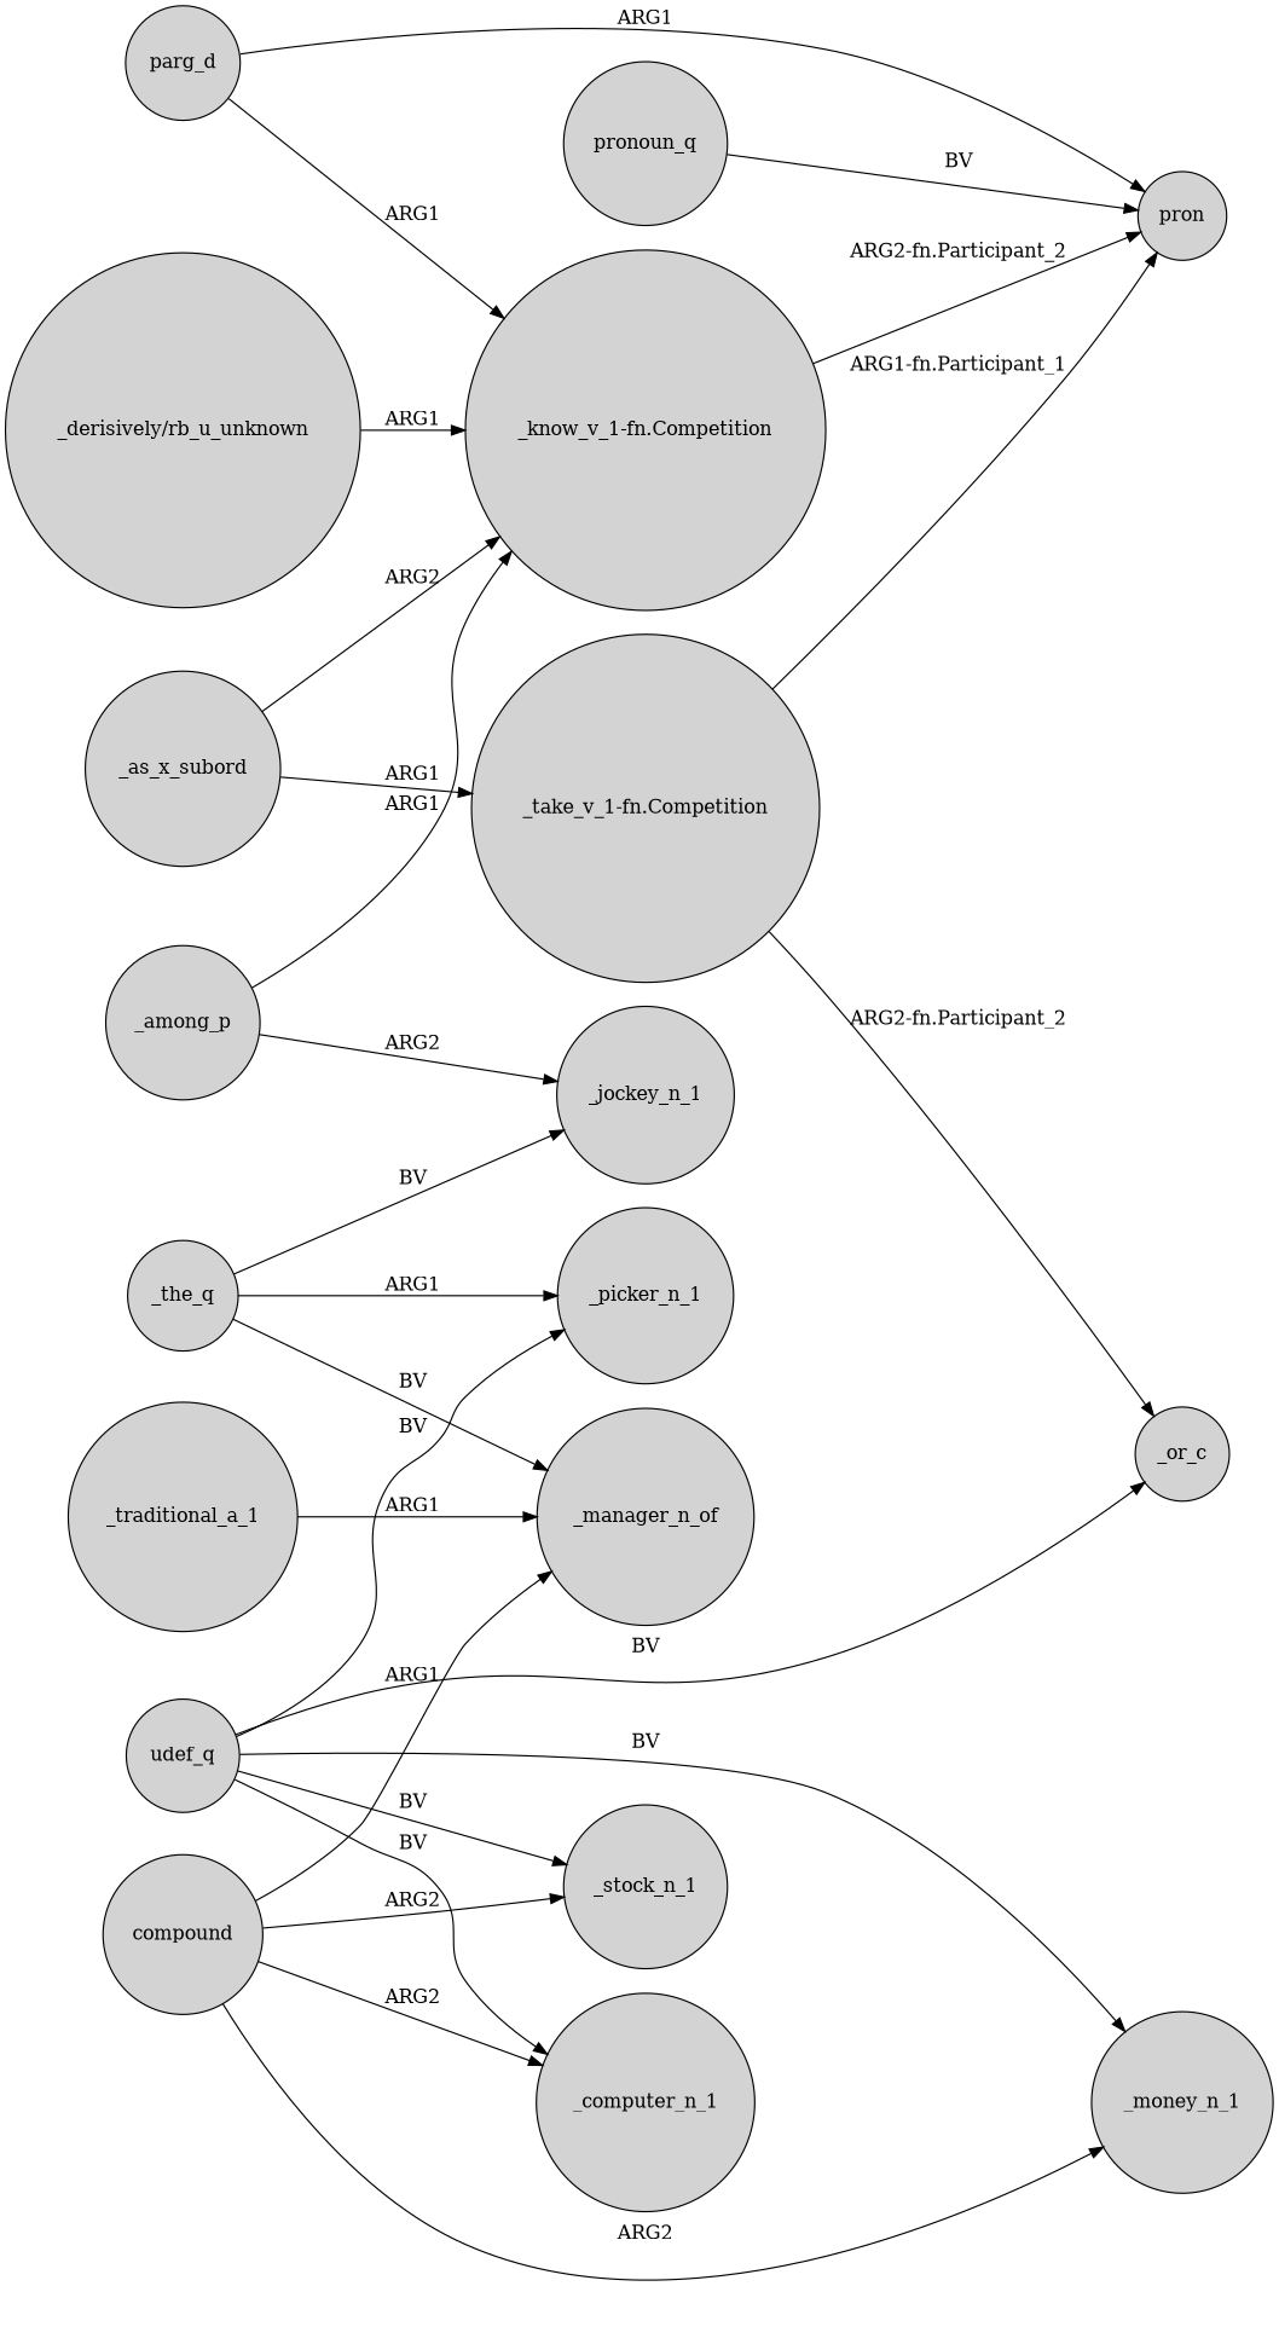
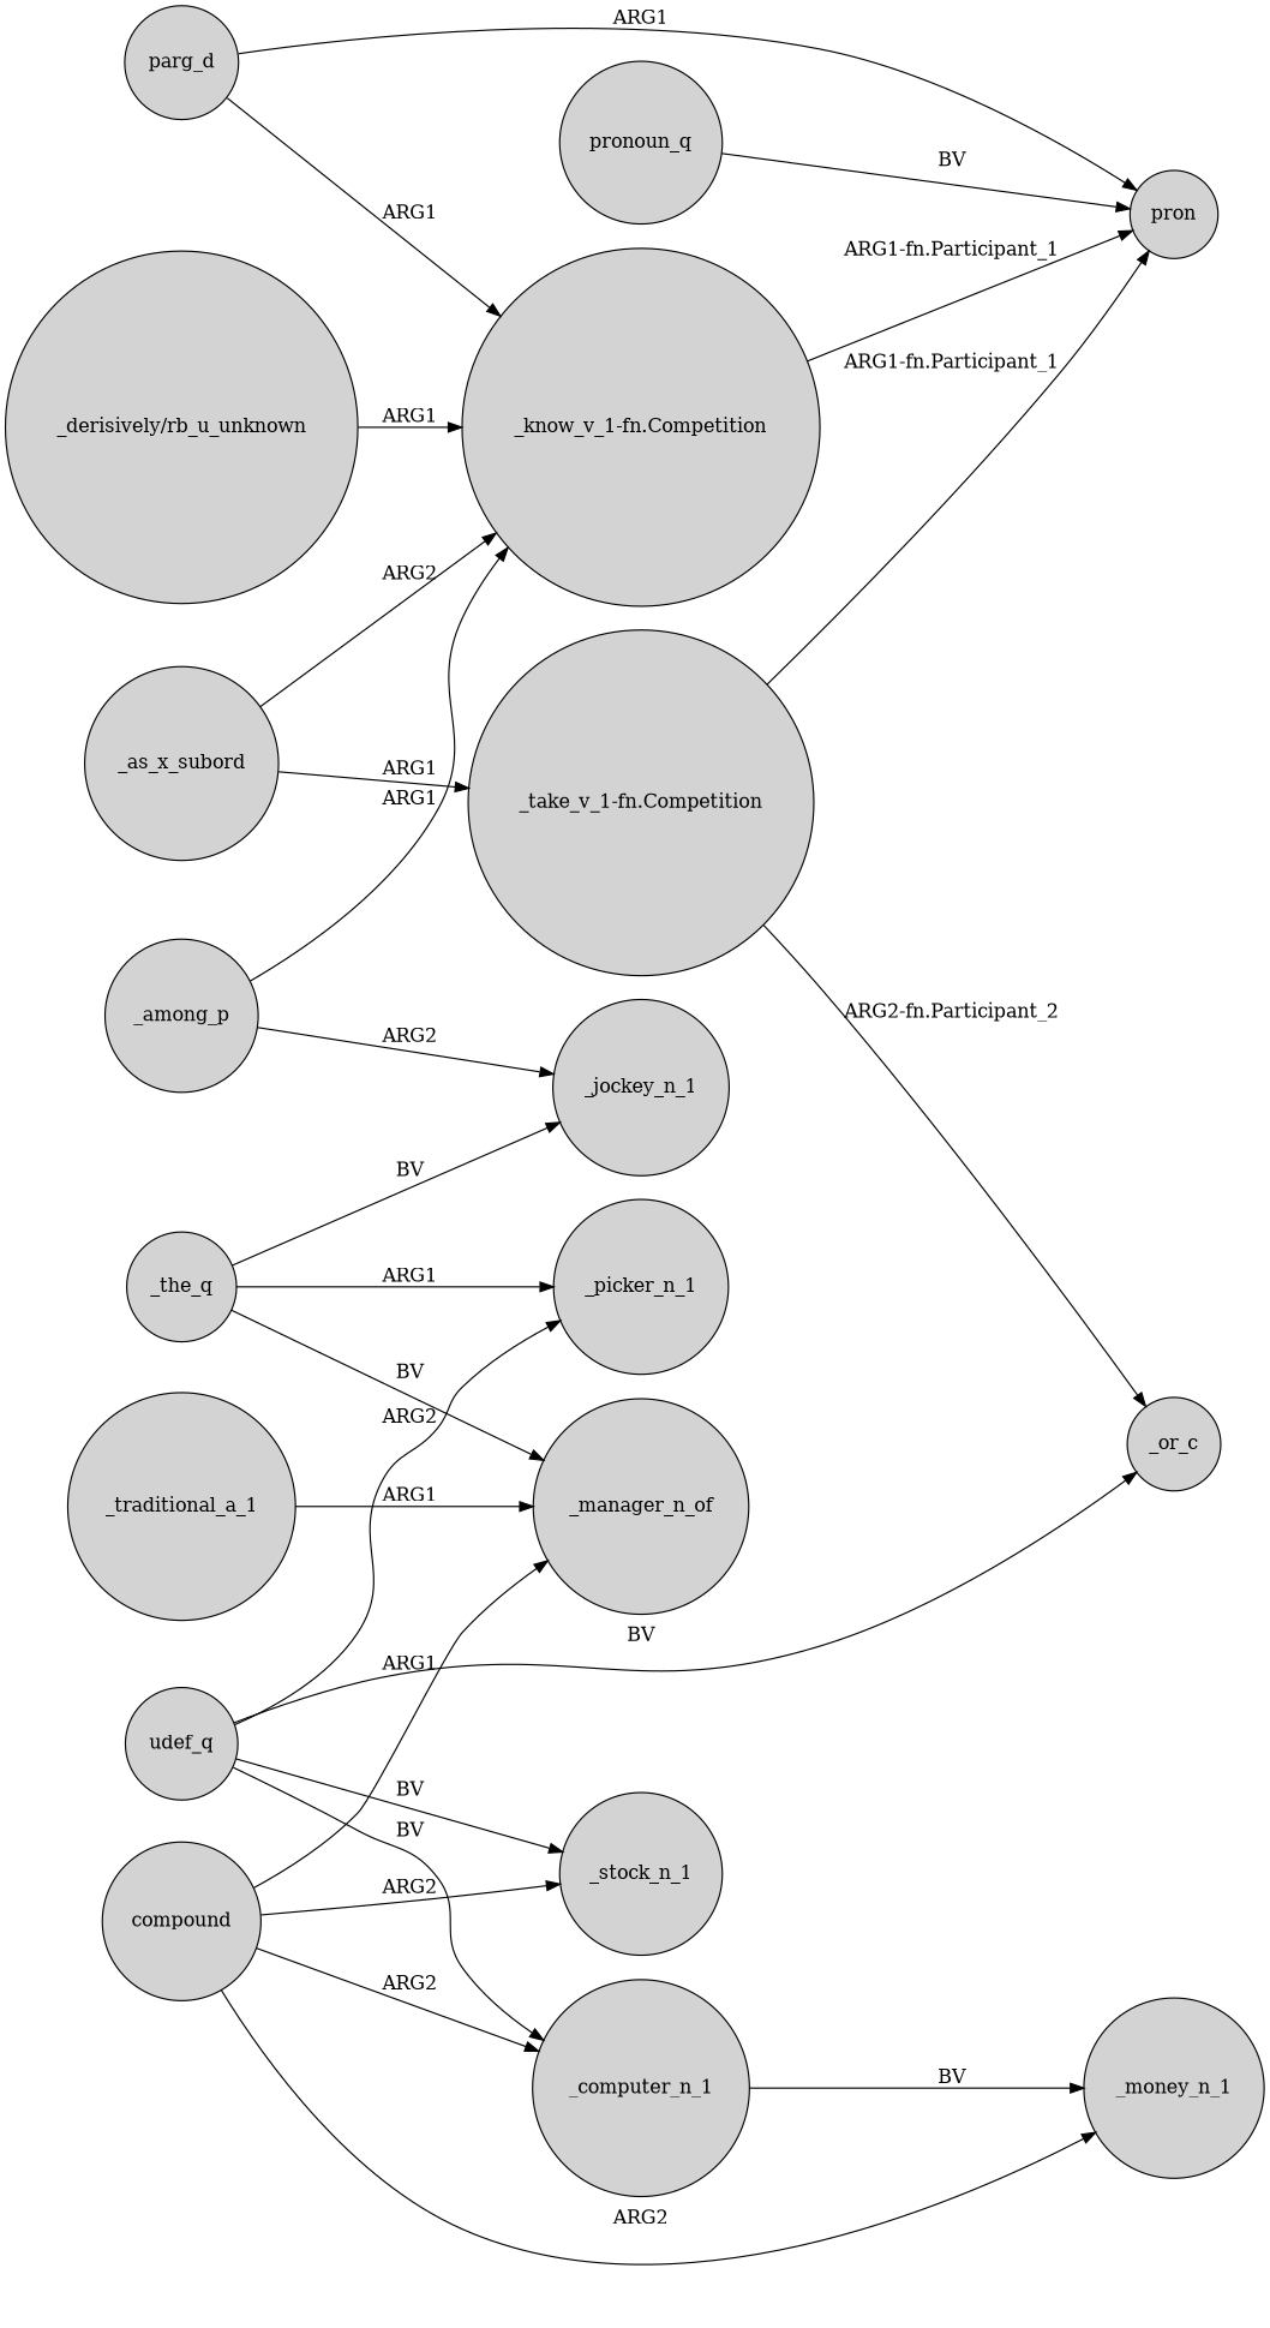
  digraph {
    rankdir=LR
    node [shape=circle style=filled]
    _among_p
    "_know_v_1-fn.Competition"
    _jockey_n_1
    pron
    udef_q
    _picker_n_1
    _computer_n_1
    _or_c
    _stock_n_1
    _money_n_1
    compound
    _manager_n_of
    parg_d
    _the_q
    pronoun_q
    _as_x_subord
    "_take_v_1-fn.Competition"
    _traditional_a_1
    "_derisively/rb_u_unknown"
    _among_p -> "_know_v_1-fn.Competition" [label=ARG1]
    _among_p -> _jockey_n_1 [label=ARG2]
-   "_know_v_1-fn.Competition" -> pron [label="ARG2-fn.Participant_2"]
-   udef_q -> _picker_n_1 [label=BV]
+   "_know_v_1-fn.Competition" -> pron [label="ARG1-fn.Participant_1"]
+   udef_q -> _picker_n_1 [label=ARG2]
    udef_q -> _computer_n_1 [label=BV]
    udef_q -> _or_c [label=BV]
    udef_q -> _stock_n_1 [label=BV]
-   udef_q -> _money_n_1 [label=BV]
+   _computer_n_1 -> _money_n_1 [label=BV]
    compound -> _computer_n_1 [label=ARG2]
    compound -> _stock_n_1 [label=ARG2]
    compound -> _money_n_1 [label=ARG2]
    compound -> _manager_n_of [label=ARG1]
    parg_d -> "_know_v_1-fn.Competition" [label=ARG1]
    parg_d -> pron [label=ARG1]
    _the_q -> _jockey_n_1 [label=BV]
    _the_q -> _picker_n_1 [label=ARG1]
    _the_q -> _manager_n_of [label=BV]
    pronoun_q -> pron [label=BV]
    _as_x_subord -> "_know_v_1-fn.Competition" [label=ARG2]
    _as_x_subord -> "_take_v_1-fn.Competition" [label=ARG1]
    "_take_v_1-fn.Competition" -> pron [label="ARG1-fn.Participant_1"]
    "_take_v_1-fn.Competition" -> _or_c [label="ARG2-fn.Participant_2"]
    _traditional_a_1 -> _manager_n_of [label=ARG1]
    "_derisively/rb_u_unknown" -> "_know_v_1-fn.Competition" [label=ARG1]
  }
